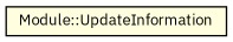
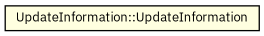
  digraph {
    rankdir=LR
    fontname="IBM Plex Sans"
-   n1 [color=black fillcolor=lightyellow fontname="IBM Plex Sans" fontsize=10 height=0.2 label="Module::UpdateInformation" shape=record style=filled width=0.4]
+   n1 [color=black fillcolor=lightyellow fontname="IBM Plex Sans" fontsize=10 height=0.2 label="UpdateInformation::UpdateInformation" shape=record style=filled width=0.4]
  }
